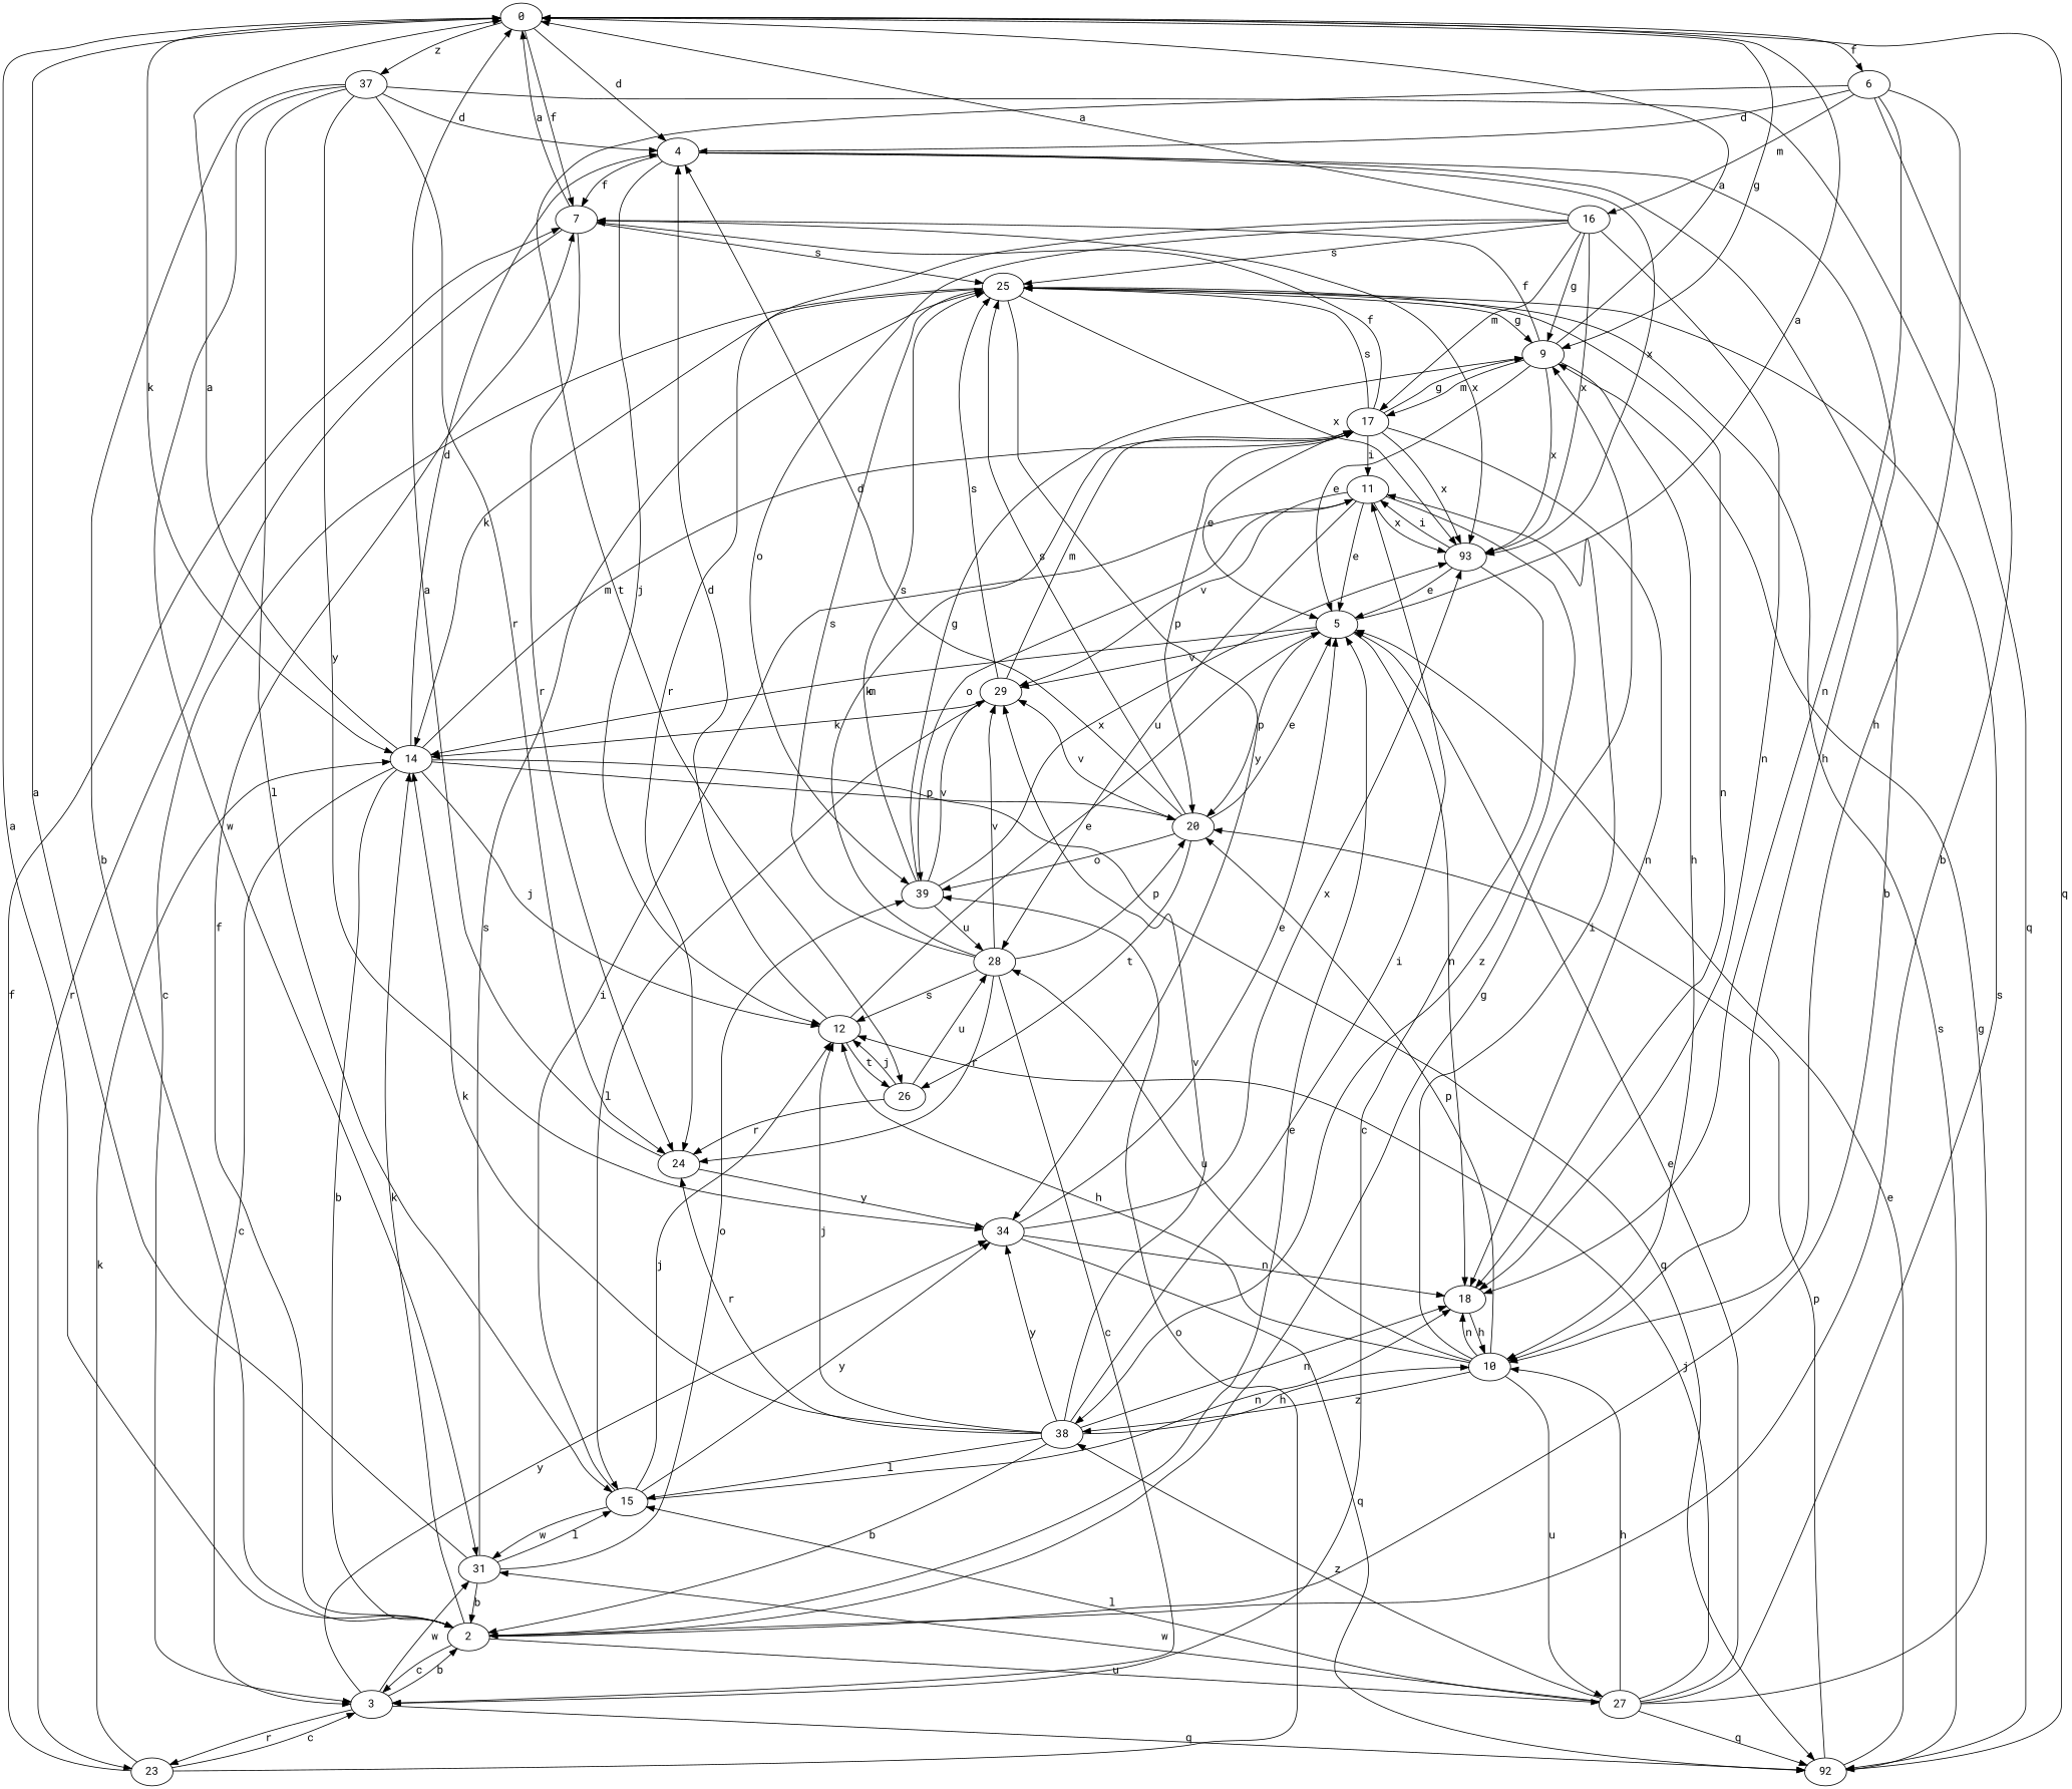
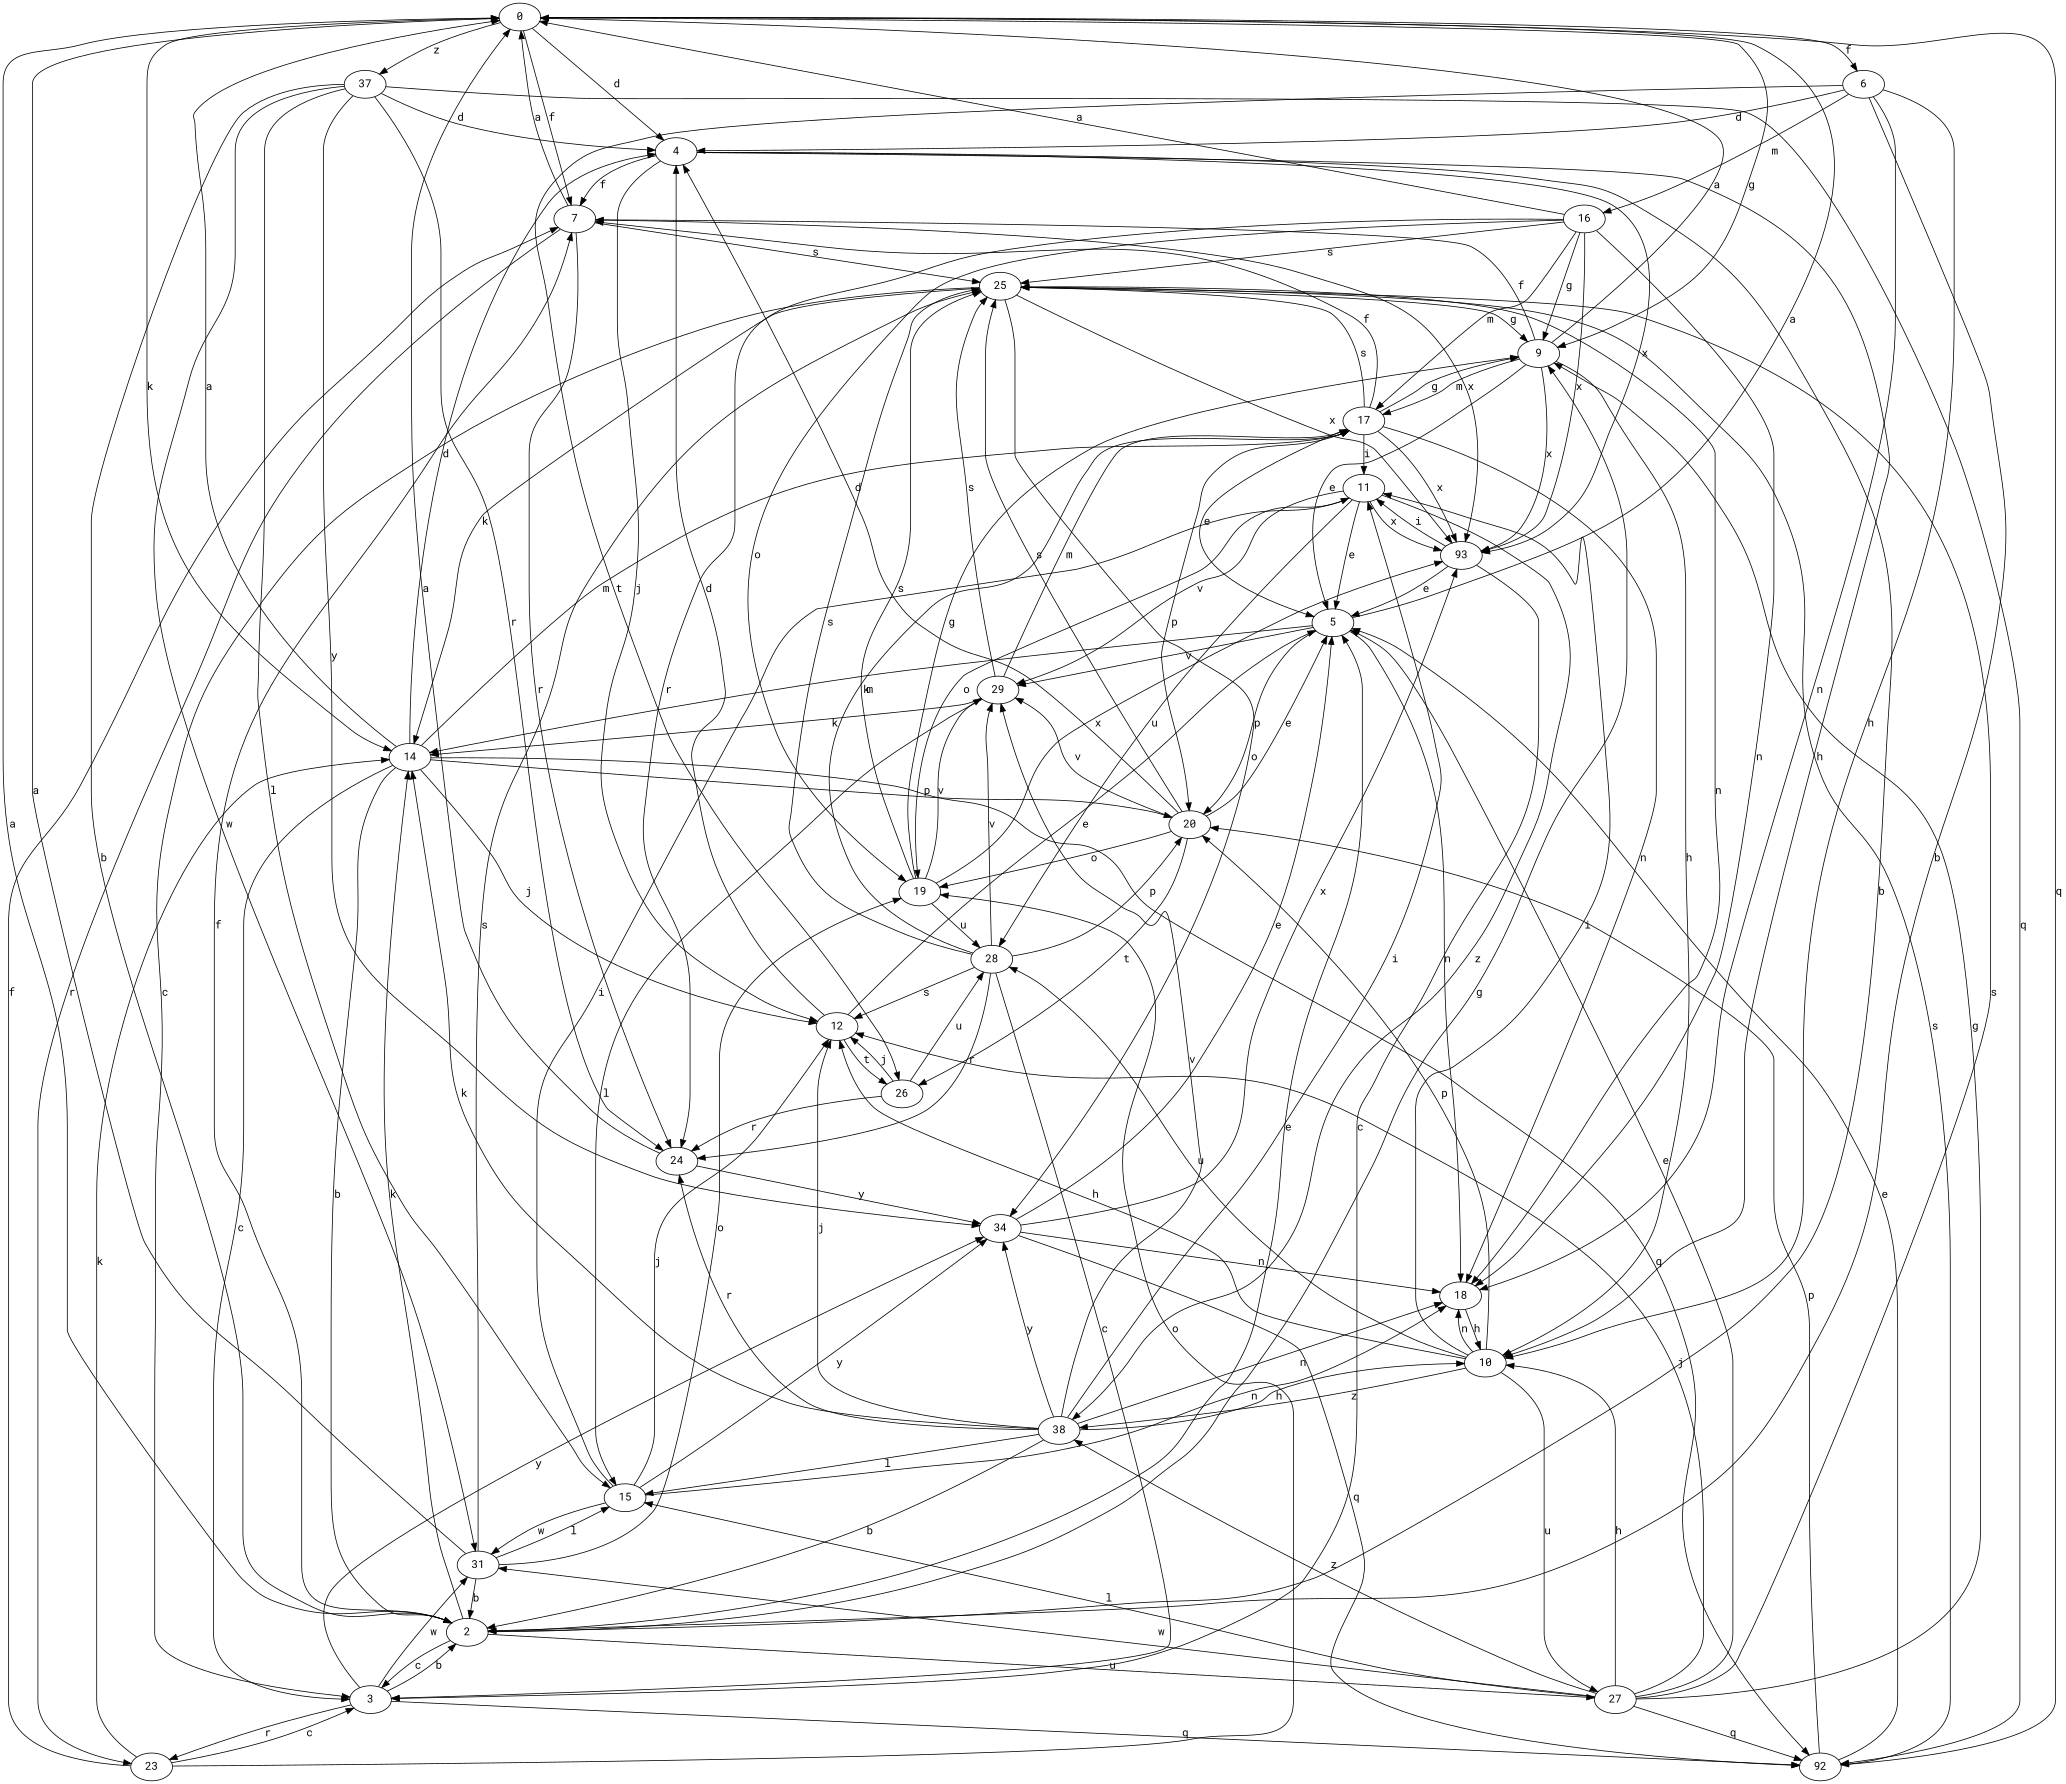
  strict digraph {
    fontname="Roboto Mono"
    node [fontname="Roboto Mono"]
    edge [fontname="Roboto Mono"]
    0
    4
    6
    7
    9
    14
    n7 [label=92]
    37
    2
    10
    12
    n12 [label=93]
    18
    16
    26
    23
    24
    25
    5
    17
    3
    20
    31
    34
    15
    27
    29
    38
-   19 [label=39]
+   19
    11
    28
    0 -> 4 [label=d]
    0 -> 6 [label=f]
    0 -> 7 [label=f]
    0 -> 9 [label=g]
    0 -> 14 [label=k]
    0 -> n7 [label=q]
    0 -> 37 [label=z]
    4 -> 7 [label=f]
    4 -> 2 [label=b]
    4 -> 10 [label=h]
    4 -> 12 [label=j]
    4 -> n12 [label=x]
    6 -> 4 [label=d]
    6 -> 2 [label=b]
    6 -> 10 [label=h]
    6 -> 18 [label=n]
    6 -> 16 [label=m]
    6 -> 26 [label=t]
    7 -> 0 [label=a]
    7 -> n12 [label=x]
    7 -> 23 [label=r]
    7 -> 24 [label=r]
    7 -> 25 [label=s]
    9 -> 0 [label=a]
    9 -> 7 [label=f]
    9 -> 10 [label=h]
    9 -> n12 [label=x]
    9 -> 5 [label=e]
    9 -> 17 [label=m]
    14 -> 0 [label=a]
    14 -> 4 [label=d]
    14 -> n7 [label=q]
    14 -> 2 [label=b]
    14 -> 12 [label=j]
    14 -> 17 [label=m]
    14 -> 3 [label=c]
    14 -> 20 [label=p]
    n7 -> 25 [label=s]
    n7 -> 5 [label=e]
    n7 -> 20 [label=p]
    37 -> 4 [label=d]
    37 -> n7 [label=q]
    37 -> 2 [label=b]
    37 -> 24 [label=r]
    37 -> 31 [label=w]
    37 -> 34 [label=y]
    37 -> 15 [label=l]
    2 -> 0 [label=a]
    2 -> 7 [label=f]
    2 -> 9 [label=g]
    2 -> 14 [label=k]
    2 -> 5 [label=e]
    2 -> 3 [label=c]
    2 -> 27 [label=u]
    10 -> 12 [label=h]
    10 -> 18 [label=n]
    10 -> 20 [label=p]
    10 -> 27 [label=u]
    10 -> 38 [label=z]
    10 -> 11 [label=i]
    10 -> 28 [label=u]
    12 -> 4 [label=d]
    12 -> 26 [label=t]
    12 -> 5 [label=e]
    n12 -> 5 [label=e]
    n12 -> 3 [label=c]
    n12 -> 11 [label=i]
    18 -> 10 [label=h]
    16 -> 0 [label=a]
    16 -> 9 [label=g]
    16 -> n12 [label=x]
    16 -> 18 [label=n]
    16 -> 24 [label=r]
    16 -> 25 [label=s]
    16 -> 17 [label=m]
    16 -> 19 [label=o]
    26 -> 12 [label=j]
    26 -> 24 [label=r]
    26 -> 28 [label=u]
    23 -> 7 [label=f]
    23 -> 14 [label=k]
    23 -> 3 [label=c]
    23 -> 19 [label=o]
    24 -> 0 [label=a]
    24 -> 34 [label=y]
    25 -> 9 [label=g]
    25 -> 14 [label=k]
    25 -> n12 [label=x]
    25 -> 18 [label=n]
    25 -> 3 [label=c]
-   25 -> 34 [label=y]
+   25 -> 34 [label=o]
    5 -> 0 [label=a]
    5 -> 14 [label=k]
    5 -> 18 [label=n]
    5 -> 20 [label=p]
    5 -> 29 [label=v]
    17 -> 7 [label=f]
    17 -> 9 [label=g]
    17 -> n12 [label=x]
    17 -> 18 [label=n]
    17 -> 25 [label=s]
    17 -> 5 [label=e]
    17 -> 20 [label=p]
    17 -> 11 [label=i]
    3 -> n7 [label=q]
    3 -> 2 [label=b]
    3 -> 23 [label=r]
    3 -> 31 [label=w]
    3 -> 34 [label=y]
    20 -> 4 [label=d]
    20 -> 26 [label=t]
    20 -> 25 [label=s]
    20 -> 5 [label=e]
    20 -> 29 [label=v]
    20 -> 19 [label=o]
    31 -> 0 [label=a]
    31 -> 2 [label=b]
    31 -> 25 [label=s]
    31 -> 15 [label=l]
    31 -> 19 [label=o]
    34 -> n7 [label=q]
    34 -> n12 [label=x]
    34 -> 18 [label=n]
    34 -> 5 [label=e]
    15 -> 12 [label=j]
    15 -> 18 [label=n]
    15 -> 31 [label=w]
    15 -> 34 [label=y]
    15 -> 11 [label=i]
    27 -> 9 [label=g]
    27 -> n7 [label=q]
    27 -> 10 [label=h]
    27 -> 12 [label=j]
    27 -> 25 [label=s]
    27 -> 5 [label=e]
    27 -> 31 [label=w]
    27 -> 15 [label=l]
    27 -> 38 [label=z]
    29 -> 14 [label=k]
    29 -> 25 [label=s]
    29 -> 17 [label=m]
    29 -> 15 [label=l]
    38 -> 14 [label=k]
    38 -> 2 [label=b]
    38 -> 10 [label=h]
    38 -> 12 [label=j]
    38 -> 18 [label=n]
    38 -> 24 [label=r]
    38 -> 34 [label=y]
    38 -> 15 [label=l]
    38 -> 29 [label=v]
    38 -> 11 [label=i]
    19 -> 9 [label=g]
    19 -> n12 [label=x]
    19 -> 25 [label=s]
    19 -> 29 [label=v]
    19 -> 28 [label=u]
    11 -> n12 [label=x]
    11 -> 5 [label=e]
    11 -> 29 [label=v]
    11 -> 38 [label=z]
    11 -> 19 [label=o]
    11 -> 28 [label=u]
    28 -> 12 [label=s]
    28 -> 24 [label=r]
    28 -> 25 [label=s]
    28 -> 17 [label=m]
    28 -> 3 [label=c]
    28 -> 20 [label=p]
    28 -> 29 [label=v]
  }
